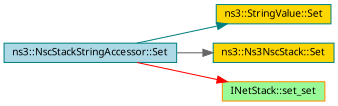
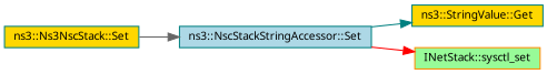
  digraph {
    fontname="Noto Sans"
    rankdir=LR
    node [color=teal fillcolor=gold fontname="Noto Sans" fontsize=10 shape=record style=filled]
    edge [fontname="Noto Sans" fontsize=10 labelfontname=Helvetica labelfontsize=10 style=solid]
    n1 [fillcolor=lightblue fontcolor=black height=0.2 label="ns3::NscStackStringAccessor::Set" width=0.4]
-   n2 [height=0.2 label="ns3::StringValue::Set" width=0.4]
+   n2 [height=0.2 label="ns3::StringValue::Get" width=0.4]
    n3 [height=0.2 label="ns3::Ns3NscStack::Set" width=0.4]
-   n4 [color=darkorange fillcolor=palegreen height=0.2 label="INetStack::set_set" width=0.4]
+   n4 [color=darkorange fillcolor=palegreen height=0.2 label="INetStack::sysctl_set" width=0.4]
    n1 -> n2 [color=teal]
-   n1 -> n3 [color=gray40]
+   n3 -> n1 [color=gray40]
    n1 -> n4 [color=red]
  }
